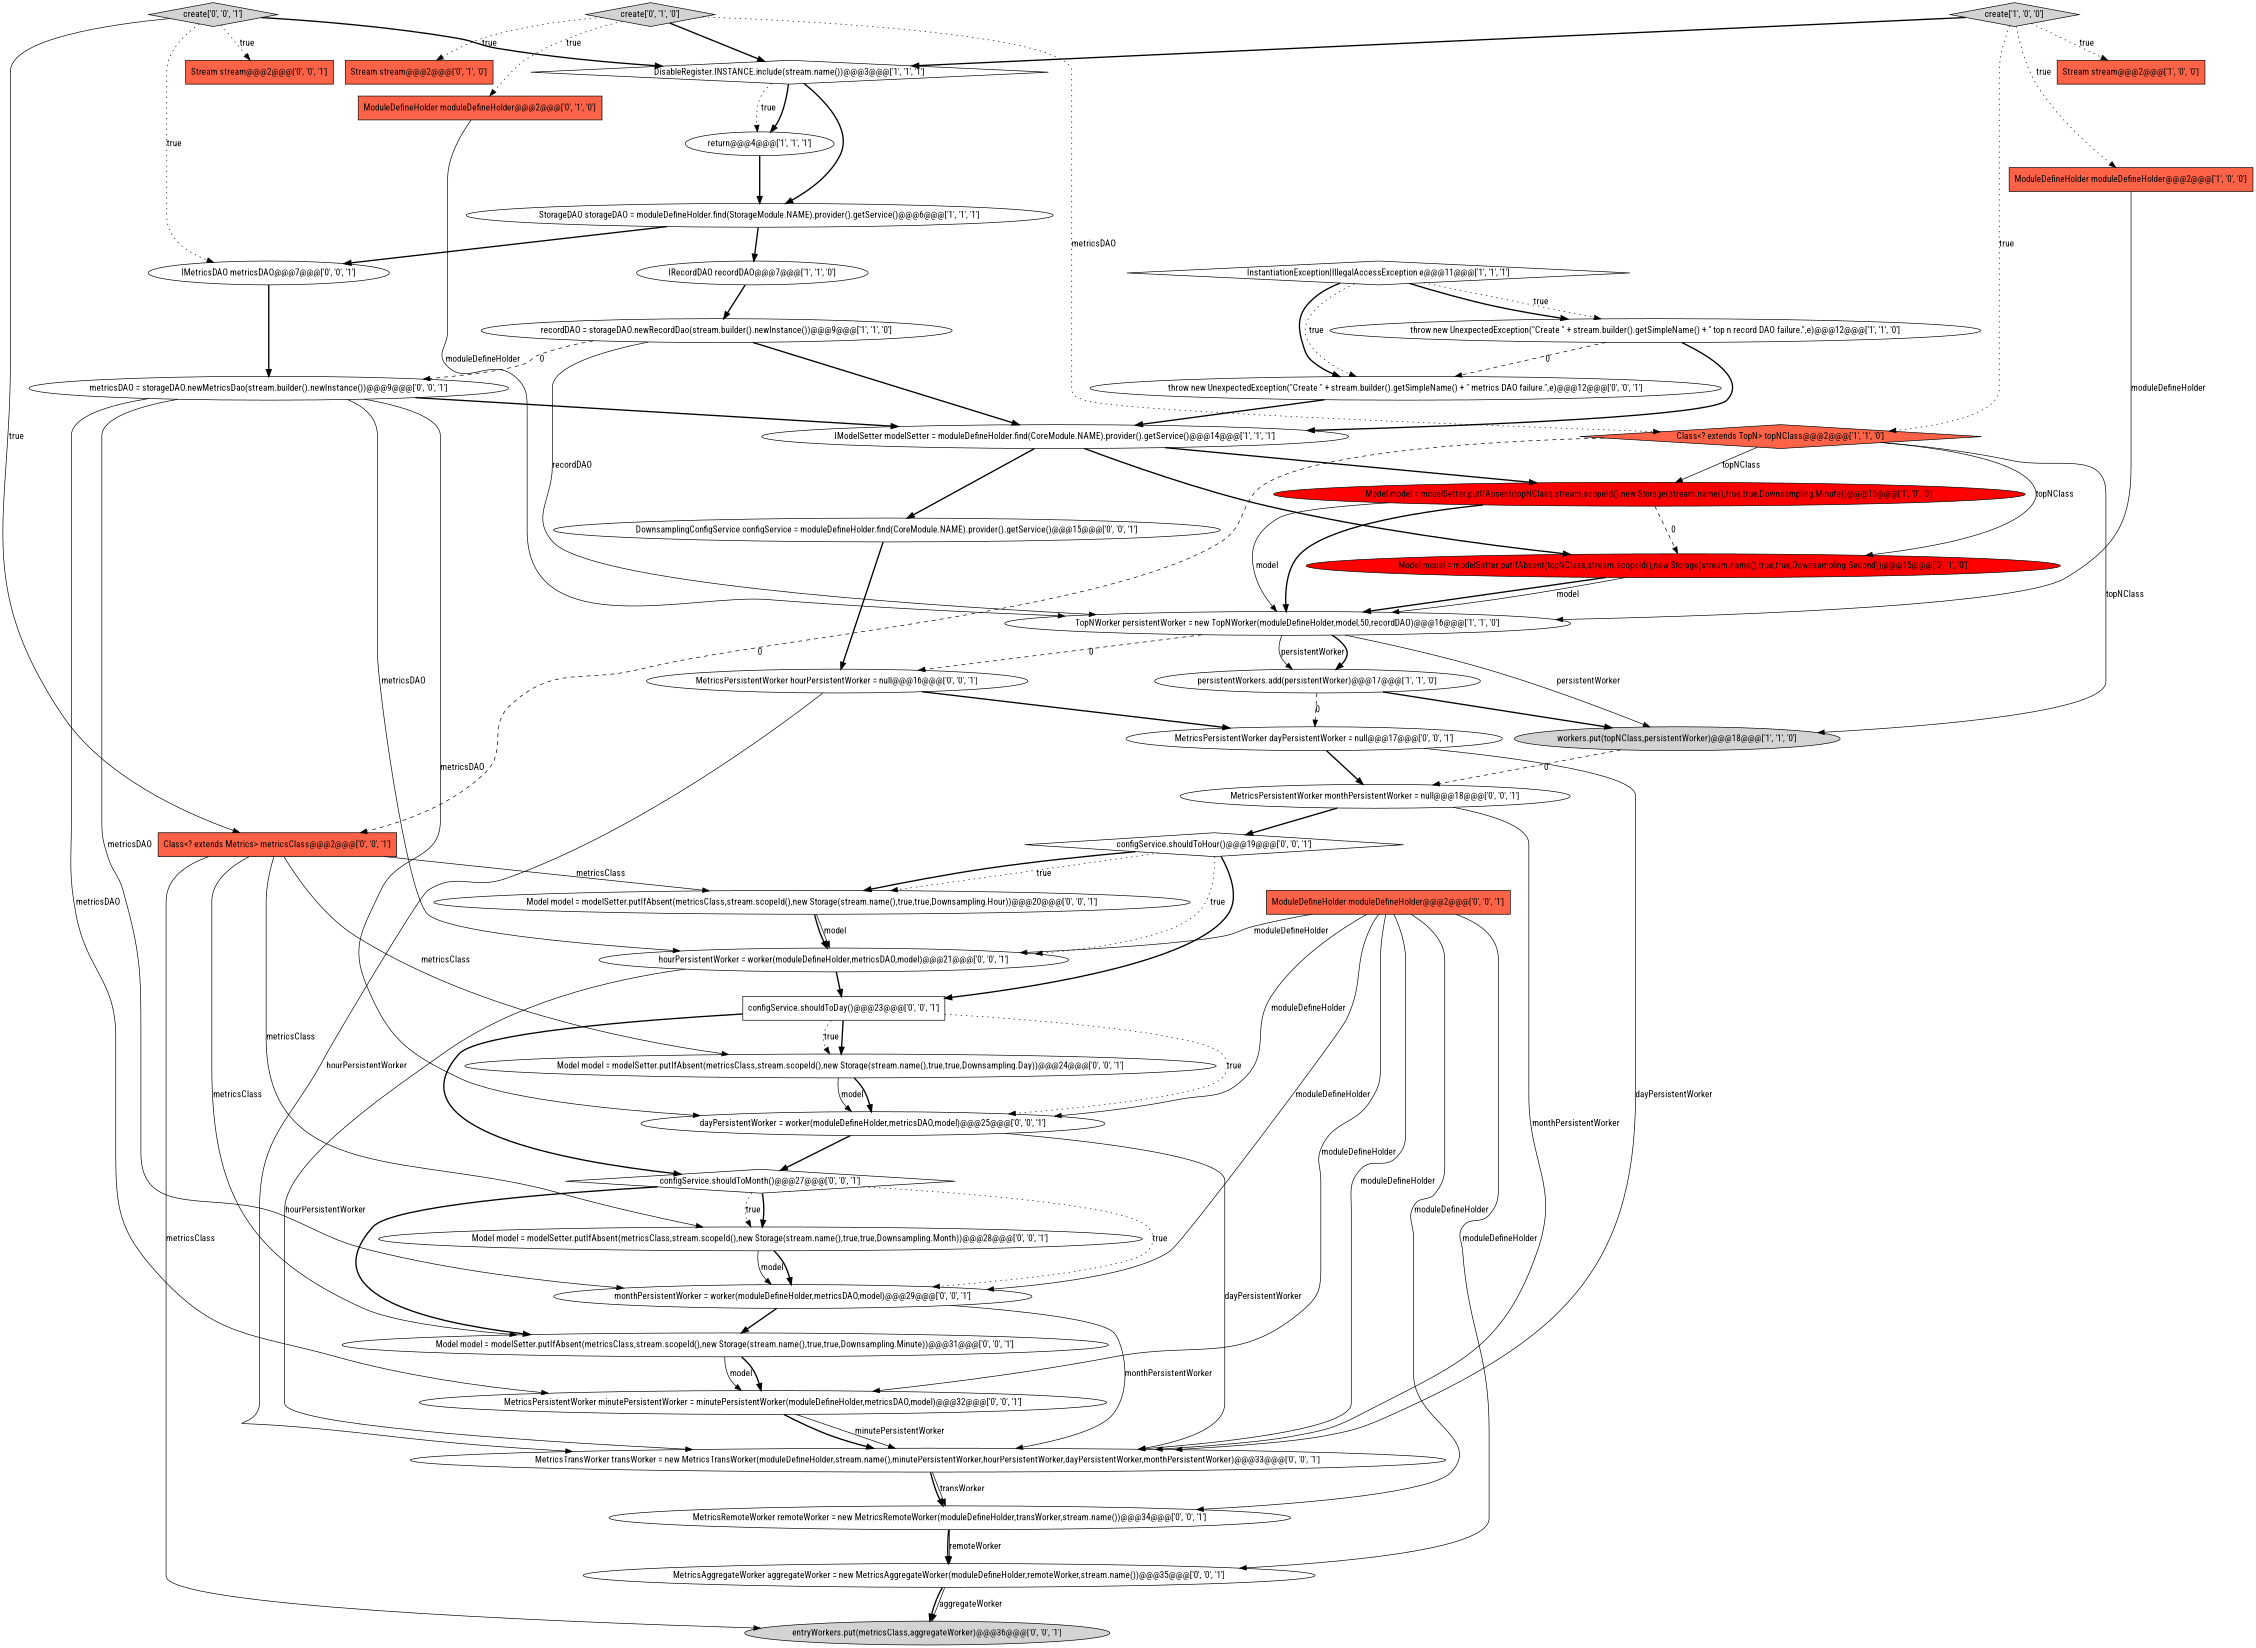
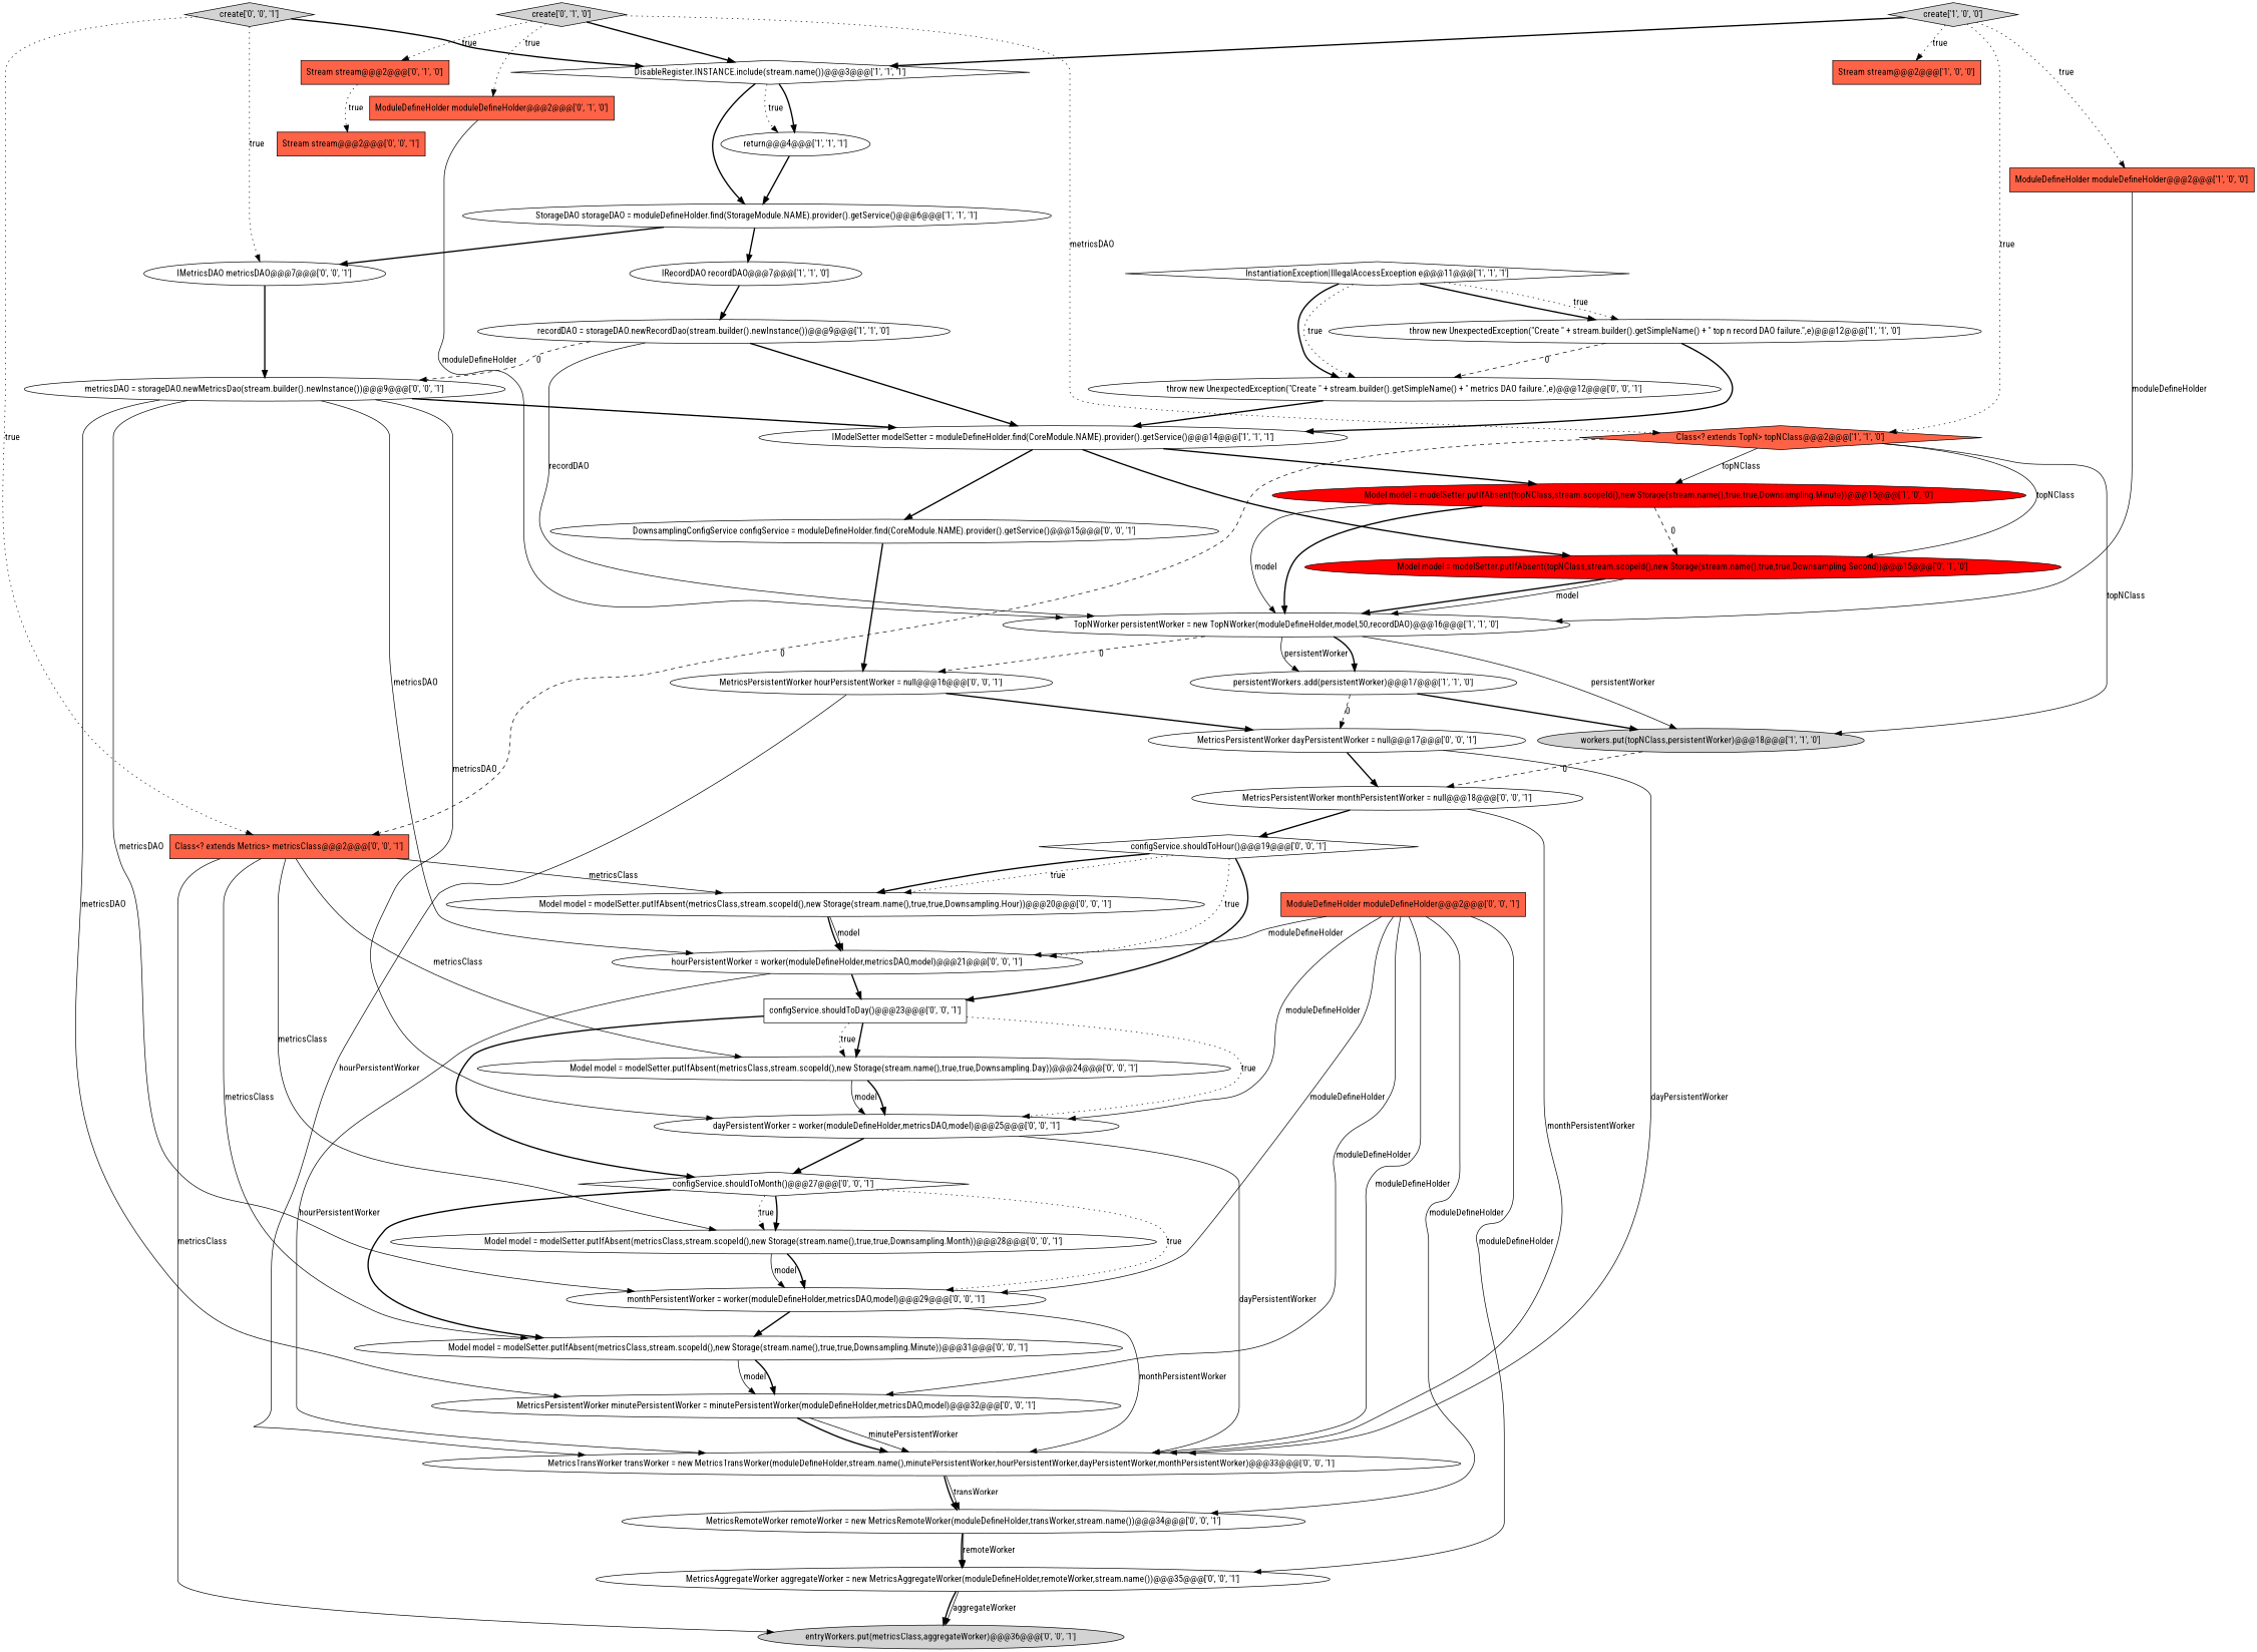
  digraph {
    fontname="Roboto Condensed"
    node [fillcolor=white fontname="Roboto Condensed" shape=ellipse style=filled]
    edge [fontname="Roboto Condensed" style=bold]
    n1 [fillcolor=tomato label="ModuleDefineHolder moduleDefineHolder@@@2@@@['0', '1', '0']" shape=box]
    n2 [label="TopNWorker persistentWorker = new TopNWorker(moduleDefineHolder,model,50,recordDAO)@@@16@@@['1', '1', '0']"]
    n3 [label="MetricsPersistentWorker hourPersistentWorker = null@@@16@@@['0', '0', '1']"]
    n4 [fillcolor=lightgray label="workers.put(topNClass,persistentWorker)@@@18@@@['1', '1', '0']"]
    n5 [label="persistentWorkers.add(persistentWorker)@@@17@@@['1', '1', '0']"]
    n6 [fillcolor=tomato label="Stream stream@@@2@@@['0', '0', '1']" shape=box]
    n7 [label="MetricsPersistentWorker dayPersistentWorker = null@@@17@@@['0', '0', '1']"]
    n8 [label="MetricsTransWorker transWorker = new MetricsTransWorker(moduleDefineHolder,stream.name(),minutePersistentWorker,hourPersistentWorker,dayPersistentWorker,monthPersistentWorker)@@@33@@@['0', '0', '1']"]
    n9 [label="MetricsPersistentWorker monthPersistentWorker = null@@@18@@@['0', '0', '1']"]
    n10 [label="MetricsRemoteWorker remoteWorker = new MetricsRemoteWorker(moduleDefineHolder,transWorker,stream.name())@@@34@@@['0', '0', '1']"]
    n11 [label="configService.shouldToHour()@@@19@@@['0', '0', '1']" shape=diamond]
    n12 [label="Model model = modelSetter.putIfAbsent(metricsClass,stream.scopeId(),new Storage(stream.name(),true,true,Downsampling.Hour))@@@20@@@['0', '0', '1']"]
    n13 [label="hourPersistentWorker = worker(moduleDefineHolder,metricsDAO,model)@@@21@@@['0', '0', '1']"]
    n14 [label="configService.shouldToDay()@@@23@@@['0', '0', '1']" shape=box]
    n15 [fillcolor=lightgray label="create['0', '1', '0']" shape=diamond]
    n16 [label="DisableRegister.INSTANCE.include(stream.name())@@@3@@@['1', '1', '1']" shape=diamond]
    n17 [fillcolor=tomato label="Class<? extends TopN> topNClass@@@2@@@['1', '1', '0']" shape=diamond]
    n18 [fillcolor=tomato label="Stream stream@@@2@@@['0', '1', '0']" shape=box]
    n19 [label="StorageDAO storageDAO = moduleDefineHolder.find(StorageModule.NAME).provider().getService()@@@6@@@['1', '1', '1']"]
    n20 [label="return@@@4@@@['1', '1', '1']"]
    n21 [fillcolor=tomato label="Class<? extends Metrics> metricsClass@@@2@@@['0', '0', '1']" shape=box]
    n22 [fillcolor=red label="Model model = modelSetter.putIfAbsent(topNClass,stream.scopeId(),new Storage(stream.name(),true,true,Downsampling.Minute))@@@15@@@['1', '0', '0']"]
    n23 [fillcolor=red label="Model model = modelSetter.putIfAbsent(topNClass,stream.scopeId(),new Storage(stream.name(),true,true,Downsampling.Second))@@@15@@@['0', '1', '0']"]
    n24 [label="IRecordDAO recordDAO@@@7@@@['1', '1', '0']"]
    n25 [label="IMetricsDAO metricsDAO@@@7@@@['0', '0', '1']"]
    n26 [label="recordDAO = storageDAO.newRecordDao(stream.builder().newInstance())@@@9@@@['1', '1', '0']"]
    n27 [label="metricsDAO = storageDAO.newMetricsDao(stream.builder().newInstance())@@@9@@@['0', '0', '1']"]
    n28 [label="Model model = modelSetter.putIfAbsent(metricsClass,stream.scopeId(),new Storage(stream.name(),true,true,Downsampling.Minute))@@@31@@@['0', '0', '1']"]
    n29 [fillcolor=lightgray label="entryWorkers.put(metricsClass,aggregateWorker)@@@36@@@['0', '0', '1']"]
    n30 [label="Model model = modelSetter.putIfAbsent(metricsClass,stream.scopeId(),new Storage(stream.name(),true,true,Downsampling.Month))@@@28@@@['0', '0', '1']"]
    n31 [label="Model model = modelSetter.putIfAbsent(metricsClass,stream.scopeId(),new Storage(stream.name(),true,true,Downsampling.Day))@@@24@@@['0', '0', '1']"]
    n32 [label="MetricsPersistentWorker minutePersistentWorker = minutePersistentWorker(moduleDefineHolder,metricsDAO,model)@@@32@@@['0', '0', '1']"]
    n33 [label="monthPersistentWorker = worker(moduleDefineHolder,metricsDAO,model)@@@29@@@['0', '0', '1']"]
    n34 [label="dayPersistentWorker = worker(moduleDefineHolder,metricsDAO,model)@@@25@@@['0', '0', '1']"]
    n35 [label="throw new UnexpectedException(\"Create \" + stream.builder().getSimpleName() + \" top n record DAO failure.\",e)@@@12@@@['1', '1', '0']"]
    n36 [label="throw new UnexpectedException(\"Create \" + stream.builder().getSimpleName() + \" metrics DAO failure.\",e)@@@12@@@['0', '0', '1']"]
    n37 [label="IModelSetter modelSetter = moduleDefineHolder.find(CoreModule.NAME).provider().getService()@@@14@@@['1', '1', '1']"]
    n38 [label="DownsamplingConfigService configService = moduleDefineHolder.find(CoreModule.NAME).provider().getService()@@@15@@@['0', '0', '1']"]
    n39 [label="configService.shouldToMonth()@@@27@@@['0', '0', '1']" shape=diamond]
    n40 [fillcolor=lightgray label="create['0', '0', '1']" shape=diamond]
    n41 [fillcolor=tomato label="ModuleDefineHolder moduleDefineHolder@@@2@@@['0', '0', '1']" shape=box]
    n42 [label="MetricsAggregateWorker aggregateWorker = new MetricsAggregateWorker(moduleDefineHolder,remoteWorker,stream.name())@@@35@@@['0', '0', '1']"]
    n43 [label="InstantiationException|IllegalAccessException e@@@11@@@['1', '1', '1']" shape=diamond]
    n44 [fillcolor=tomato label="ModuleDefineHolder moduleDefineHolder@@@2@@@['1', '0', '0']" shape=box]
    n45 [fillcolor=tomato label="Stream stream@@@2@@@['1', '0', '0']" shape=box]
    n46 [fillcolor=lightgray label="create['1', '0', '0']" shape=diamond]
    n1 -> n2 [label=moduleDefineHolder style=solid]
    n2 -> n3 [label=0 style=dashed]
    n2 -> n4 [label=persistentWorker style=solid]
    n2 -> n5 [label=persistentWorker style=solid]
    n2 -> n5
    n3 -> n7
    n3 -> n8 [label=hourPersistentWorker style=solid]
    n4 -> n9 [label=0 style=dashed]
    n5 -> n4
    n5 -> n7 [label=0 style=dashed]
    n7 -> n8 [label=dayPersistentWorker style=solid]
    n7 -> n9
    n8 -> n10 [label=transWorker style=solid]
    n8 -> n10
    n9 -> n8 [label=monthPersistentWorker style=solid]
    n9 -> n11
    n10 -> n42
    n10 -> n42 [label=remoteWorker style=solid]
    n11 -> n12 [label=true style=dotted]
    n11 -> n12
    n11 -> n13 [label=true style=dotted]
    n11 -> n14
    n12 -> n13
    n12 -> n13 [label=model style=solid]
    n13 -> n8 [label=hourPersistentWorker style=solid]
    n13 -> n14
    n14 -> n31
    n14 -> n31 [label=true style=dotted]
    n14 -> n34 [label=true style=dotted]
    n14 -> n39
    n15 -> n1 [label=true style=dotted]
    n15 -> n16
    n15 -> n17 [label=metricsDAO style=dotted]
    n15 -> n18 [label=true style=dotted]
    n16 -> n19
    n16 -> n20
    n16 -> n20 [label=true style=dotted]
    n17 -> n4 [label=topNClass style=solid]
    n17 -> n21 [label=0 style=dashed]
    n17 -> n22 [label=topNClass style=solid]
    n17 -> n23 [label=topNClass style=solid]
    n19 -> n24
    n19 -> n25
    n20 -> n19
    n21 -> n12 [label=metricsClass style=solid]
    n21 -> n28 [label=metricsClass style=solid]
    n21 -> n29 [label=metricsClass style=solid]
    n21 -> n30 [label=metricsClass style=solid]
    n21 -> n31 [label=metricsClass style=solid]
    n22 -> n2 [label=model style=solid]
    n22 -> n2
    n22 -> n23 [label=0 style=dashed]
    n23 -> n2
    n23 -> n2 [label=model style=solid]
    n24 -> n26
    n25 -> n27
    n26 -> n2 [label=recordDAO style=solid]
    n26 -> n27 [label=0 style=dashed]
    n26 -> n37
    n27 -> n13 [label=metricsDAO style=solid]
    n27 -> n32 [label=metricsDAO style=solid]
    n27 -> n33 [label=metricsDAO style=solid]
    n27 -> n34 [label=metricsDAO style=solid]
    n27 -> n37
    n28 -> n32 [label=model style=solid]
    n28 -> n32
    n30 -> n33 [label=model style=solid]
    n30 -> n33
    n31 -> n34 [label=model style=solid]
    n31 -> n34
    n32 -> n8 [label=minutePersistentWorker style=solid]
    n32 -> n8
    n33 -> n8 [label=monthPersistentWorker style=solid]
    n33 -> n28
    n34 -> n8 [label=dayPersistentWorker style=solid]
    n34 -> n39
    n35 -> n36 [label=0 style=dashed]
    n35 -> n37
    n36 -> n37
    n37 -> n22
    n37 -> n23
    n37 -> n38
    n38 -> n3
    n39 -> n28
    n39 -> n30
    n39 -> n30 [label=true style=dotted]
    n39 -> n33 [label=true style=dotted]
-   n40 -> n6 [label=true style=dotted]
+   n18 -> n6 [label=true style=dotted]
    n40 -> n16
-   n40 -> n21 [label=true style=solid]
+   n40 -> n21 [label=true style=dotted]
    n40 -> n25 [label=true style=dotted]
    n41 -> n8 [label=moduleDefineHolder style=solid]
    n41 -> n10 [label=moduleDefineHolder style=solid]
    n41 -> n13 [label=moduleDefineHolder style=solid]
    n41 -> n32 [label=moduleDefineHolder style=solid]
    n41 -> n33 [label=moduleDefineHolder style=solid]
    n41 -> n34 [label=moduleDefineHolder style=solid]
    n41 -> n42 [label=moduleDefineHolder style=solid]
    n42 -> n29 [label=aggregateWorker style=solid]
    n42 -> n29
    n43 -> n35 [label=true style=dotted]
    n43 -> n35
    n43 -> n36 [label=true style=dotted]
    n43 -> n36
    n44 -> n2 [label=moduleDefineHolder style=solid]
    n46 -> n16
    n46 -> n17 [label=true style=dotted]
    n46 -> n44 [label=true style=dotted]
    n46 -> n45 [label=true style=dotted]
  }
